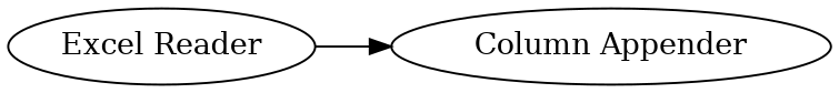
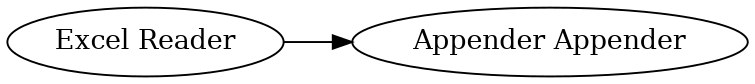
  digraph {
    rankdir=LR
-   n1 [label="Column Appender"]
+   n1 [label="Appender Appender"]
    n2 [label="Excel Reader"]
    n2 -> n1
  }
